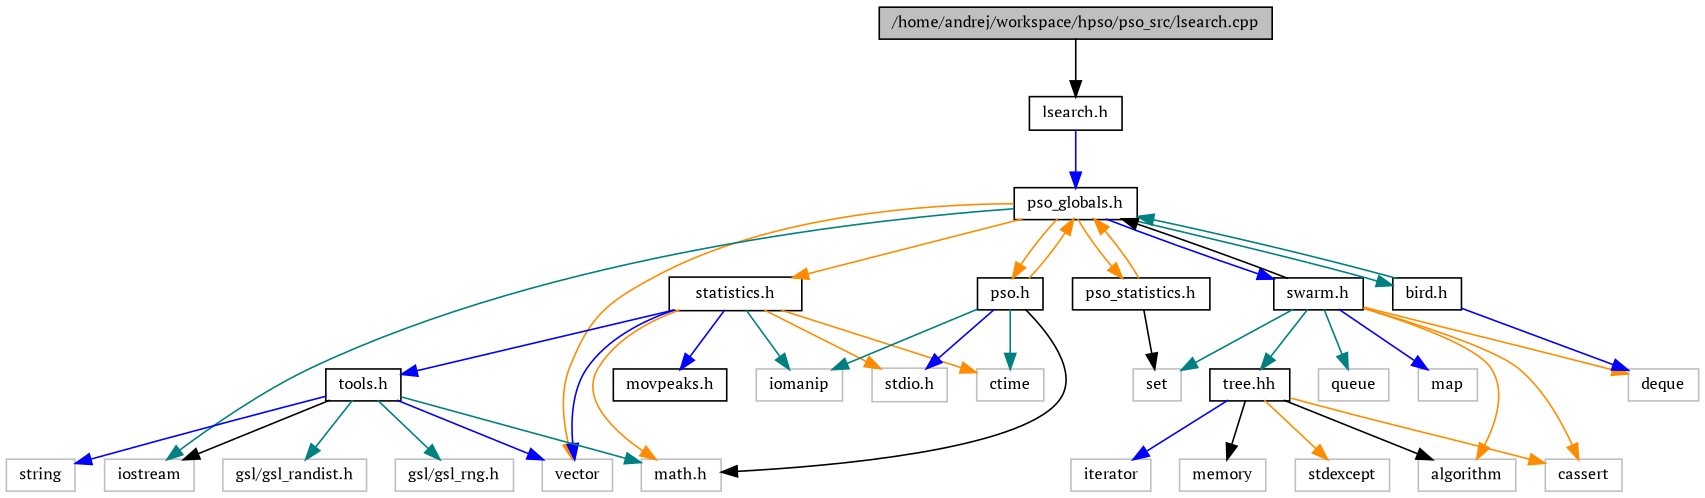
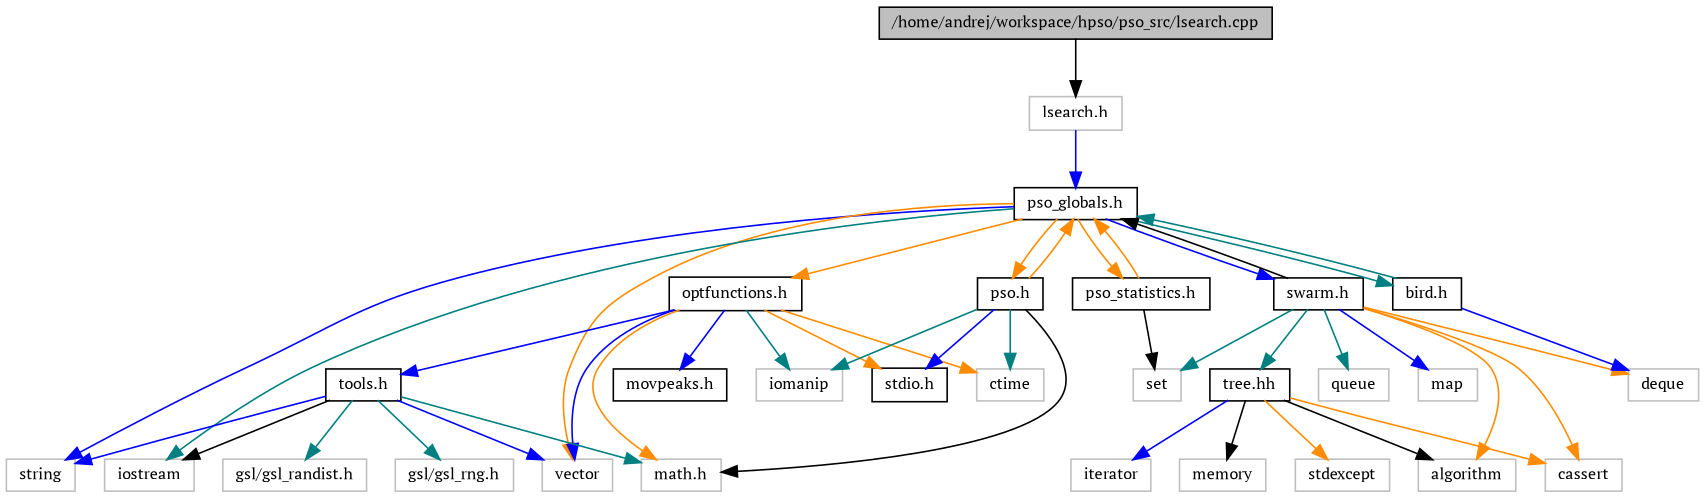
  digraph {
    fontname="PT Serif"
    node [color=grey75 fontname="PT Serif" fontsize=10 shape=record]
    edge [color=darkorange fontname="PT Serif" fontsize=10 labelfontname=FreeSans labelfontsize=10 style=solid]
    n1 [color=black fillcolor=grey75 fontcolor=black height=0.2 label="/home/andrej/workspace/hpso/pso_src/lsearch.cpp" style=filled width=0.4]
-   n2 [color=black height=0.2 label="lsearch.h" width=0.4]
+   n2 [height=0.2 label="lsearch.h" width=0.4]
    n3 [color=black height=0.2 label="pso_globals.h" width=0.4]
    n4 [height=0.2 label=string width=0.4]
    n5 [height=0.2 label=vector width=0.4]
    n6 [height=0.2 label=iostream width=0.4]
-   n7 [color=black height=0.2 label="statistics.h" width=0.4]
+   n7 [color=black height=0.2 label="optfunctions.h" width=0.4]
    n8 [color=black height=0.2 label="pso.h" width=0.4]
    n9 [color=black height=0.2 label="pso_statistics.h" width=0.4]
    n10 [color=black height=0.2 label="swarm.h" width=0.4]
    n11 [color=black height=0.2 label="bird.h" width=0.4]
-   n12 [height=0.2 label="stdio.h" width=0.4]
+   n12 [color=black height=0.2 label="stdio.h" width=0.4]
    n13 [height=0.2 label="math.h" width=0.4]
    n14 [height=0.2 label=ctime width=0.4]
    n15 [height=0.2 label=iomanip width=0.4]
    n16 [color=black height=0.2 label="tools.h" width=0.4]
    n17 [color=black height=0.2 label="movpeaks.h" width=0.4]
    n18 [height=0.2 label=set width=0.4]
    n19 [color=black height=0.2 label="tree.hh" width=0.4]
    n20 [height=0.2 label=cassert width=0.4]
    n21 [height=0.2 label=deque width=0.4]
    n22 [height=0.2 label=queue width=0.4]
    n23 [height=0.2 label=map width=0.4]
    n24 [height=0.2 label=algorithm width=0.4]
    n25 [height=0.2 label="gsl/gsl_rng.h" width=0.4]
    n26 [height=0.2 label="gsl/gsl_randist.h" width=0.4]
    n27 [height=0.2 label=memory width=0.4]
    n28 [height=0.2 label=stdexcept width=0.4]
    n29 [height=0.2 label=iterator width=0.4]
    n1 -> n2 [color=black]
    n2 -> n3 [color=blue]
+   n3 -> n4 [color=blue]
    n3 -> n5
    n3 -> n6 [color=teal]
    n3 -> n7
    n3 -> n8
    n3 -> n9
    n3 -> n10 [color=blue]
    n3 -> n11 [color=teal]
    n7 -> n5 [color=blue]
    n7 -> n12
    n7 -> n13
    n7 -> n14
    n7 -> n15 [color=teal]
    n7 -> n16 [color=blue]
    n7 -> n17 [color=blue]
    n8 -> n3
    n8 -> n12 [color=blue]
    n8 -> n13 [color=black]
    n8 -> n14 [color=teal]
    n8 -> n15 [color=teal]
    n9 -> n3
    n9 -> n18 [color=black]
    n10 -> n3 [color=black]
    n10 -> n18 [color=teal]
    n10 -> n19 [color=teal]
    n10 -> n20
    n10 -> n21
    n10 -> n22 [color=teal]
    n10 -> n23 [color=blue]
    n10 -> n24
    n11 -> n3 [color=teal]
    n11 -> n21 [color=blue]
    n16 -> n4 [color=blue]
    n16 -> n5 [color=blue]
    n16 -> n6 [color=black]
    n16 -> n13 [color=teal]
    n16 -> n25 [color=teal]
    n16 -> n26 [color=teal]
    n19 -> n20
    n19 -> n24 [color=black]
    n19 -> n27 [color=black]
    n19 -> n28
    n19 -> n29 [color=blue]
  }
